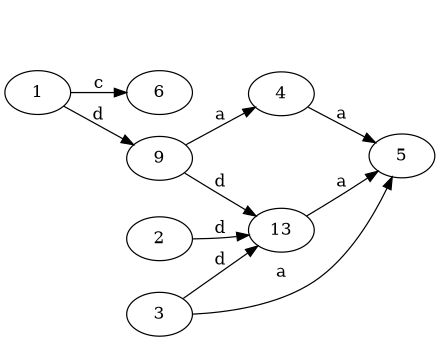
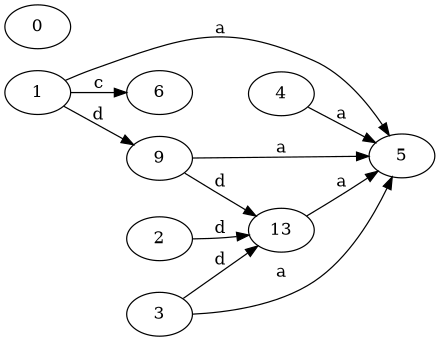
  strict digraph {
    rankdir=LR
    4
    5
+   0
    1
    6
    9
    n7 [label=13]
    2
    3
    4 -> 5 [label=a]
+   1 -> 5 [label=a]
    1 -> 6 [label=c]
    1 -> 9 [label=d]
-   9 -> 4 [label=a]
+   9 -> 5 [label=a]
    9 -> n7 [label=d]
    n7 -> 5 [label=a]
    2 -> n7 [label=d]
    3 -> 5 [label=a]
    3 -> n7 [label=d]
  }
